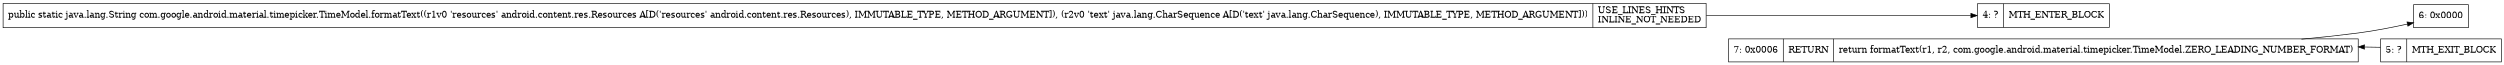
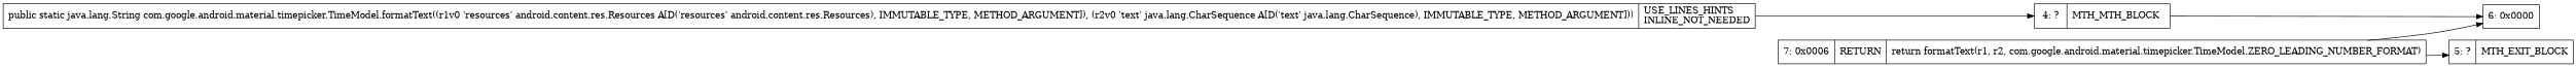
  digraph {
    rankdir=LR
    node [shape=record]
-   n1 [label="{4\:\ ?|MTH_ENTER_BLOCK\l}"]
+   n1 [label="{4\:\ ?|MTH_MTH_BLOCK\l}"]
    n2 [label="{6\:\ 0x0000}"]
    n3 [label="{7\:\ 0x0006|RETURN\l|return formatText(r1, r2, com.google.android.material.timepicker.TimeModel.ZERO_LEADING_NUMBER_FORMAT)\l}"]
    n4 [label="{5\:\ ?|MTH_EXIT_BLOCK\l}"]
    n5 [label="{public static java.lang.String com.google.android.material.timepicker.TimeModel.formatText((r1v0 'resources' android.content.res.Resources A[D('resources' android.content.res.Resources), IMMUTABLE_TYPE, METHOD_ARGUMENT]), (r2v0 'text' java.lang.CharSequence A[D('text' java.lang.CharSequence), IMMUTABLE_TYPE, METHOD_ARGUMENT]))  | USE_LINES_HINTS\lINLINE_NOT_NEEDED\l}"]
+   n1 -> n2
    n3 -> n2
-   n4 -> n3
+   n3 -> n4
    n5 -> n1
  }
